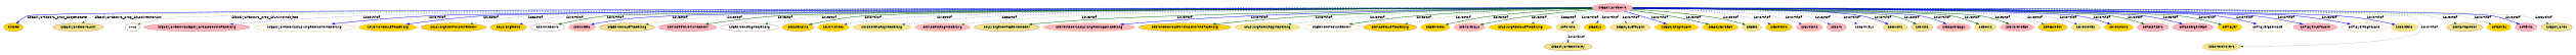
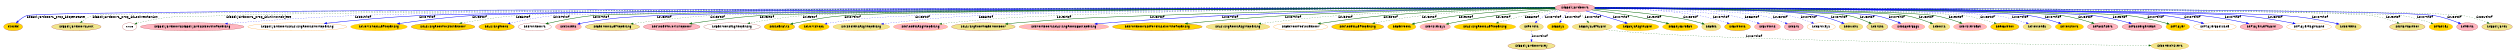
  strict digraph {
    fontname="DejaVu Sans Mono"
    node [color=darkorange fillcolor=gold fontname="DejaVu Sans Mono" node_type=entity_node style=filled]
    edge [color=darkgreen edge_type=relationship fontname="DejaVu Sans Mono" style=bold]
    idBackyardDoor1 [color=brown fillcolor=lightpink]
    closed [color=brown node_type=property_node]
    idBackyardDoor1Lock [color=brown fillcolor=khaki node_type=property_node]
    true [color=brown fillcolor=white node_type=property_node]
    idBackyardDoor1idBackyard1idSouthOfOpening [color=brown fillcolor=lightpink]
    idBackyardDoor1idLivingRoom1FrontOpening [fillcolor=white]
    idWorkshop1LeftOpening
    idLivingRoomToKitchenDoor [color=brown]
    idLivingRoom1 [color=brown]
    idFrontDoor1 [color=brown fillcolor=white]
    idCloset1 [fillcolor=lightpink]
    idBedroom1LeftOpening [color=brown fillcolor=khaki]
    idClosetToWorkshopDoor [color=brown fillcolor=lightpink]
    idBedroom1RightOpening [color=brown fillcolor=white]
    idSidewalk1 [color=brown]
    idWorkshop1
    idKitchen1RightOpening [fillcolor=khaki]
    idCloset1RightOpening [fillcolor=lightpink]
    idLivingRoomToBedroomDoor [color=brown fillcolor=khaki]
    idFrontDoor1idLivingRoom1BackOpening [fillcolor=lightpink]
    idFrontDoor1idPorch1idNorthOfOpening [color=brown]
    idLivingRoom1RightOpening [fillcolor=khaki]
    idBedroomToClosetDoor [fillcolor=white]
    idCloset1LeftOpening [color=brown]
    idBedroom1
    idDriveway1 [fillcolor=lightpink]
    idLivingRoom1LeftOpening
    idPorch1 [fillcolor=khaki]
    idBaby1
    idBaby1LeftHand [fillcolor=khaki]
    idBaby1RightHand
    idBabyCarSeat
    idBed1 [fillcolor=khaki]
    idButton1 [color=brown]
    idButton2 [fillcolor=lightpink]
    idCar1 [color=brown fillcolor=lightpink]
    idCardKey1 [fillcolor=white]
    idCouch1 [fillcolor=khaki]
    idCrib1 [color=brown fillcolor=khaki]
    idDiaperBag1 [fillcolor=lightpink]
    idDock1 [fillcolor=khaki]
    idDriverSeat [fillcolor=lightpink]
    idGoButton [color=brown]
    idMomNote1 [fillcolor=khaki]
    idMonitor1
    idPacifier1 [color=brown fillcolor=lightpink]
    idPassengerSeat [color=brown fillcolor=lightpink]
    idPlayer
    idPlayerBackside [fillcolor=white]
    idPlayerLeftHand [color=brown fillcolor=lightpink]
    idPlayerRightHand [fillcolor=white]
    idScreen1 [fillcolor=khaki]
    idScrewdriver1 [fillcolor=khaki]
    idStartButton [color=brown fillcolor=khaki]
    n55 [label=idTable4]
    idTent1 [color=brown fillcolor=lightpink]
    idBackyard1 [color=brown fillcolor=khaki]
    idBackyardDoor1Key [color=brown fillcolor=khaki]
    idBackyardDoor1 -> closed [color=blue edge_type=property label=idBackyardDoor1_prop_idOpenState]
    idBackyardDoor1 -> idBackyardDoor1Lock [edge_type=property label=idBackyardDoor1_prop_idLockMechanism style=dashed]
    idBackyardDoor1 -> true [edge_type=property label=idBackyardDoor1_prop_idUnknownObject style=dashed]
    idBackyardDoor1 -> idBackyardDoor1idBackyard1idSouthOfOpening [color=blue label=isSouthOf style=dashed]
    idBackyardDoor1 -> idBackyardDoor1idLivingRoom1FrontOpening [color=blue label=isNorthOf]
    idBackyardDoor1 -> idWorkshop1LeftOpening [color=blue label=isWestOf]
    idBackyardDoor1 -> idLivingRoomToKitchenDoor [label=isEastOf style=dashed]
    idBackyardDoor1 -> idLivingRoom1 [color=blue label=isNorthOf style=dashed]
    idBackyardDoor1 -> idFrontDoor1 [label=isNorthOf]
    idBackyardDoor1 -> idCloset1 [color=blue label=isWestOf]
    idBackyardDoor1 -> idBedroom1LeftOpening [label=isWestOf style=dashed]
    idBackyardDoor1 -> idClosetToWorkshopDoor [label=isWestOf]
    idBackyardDoor1 -> idBedroom1RightOpening [label=isWestOf style=dashed]
    idBackyardDoor1 -> idSidewalk1 [label=isNorthOf]
    idBackyardDoor1 -> idWorkshop1 [color=blue label=isWestOf style=dashed]
    idBackyardDoor1 -> idKitchen1RightOpening [color=blue label=isEastOf style=dashed]
    idBackyardDoor1 -> idCloset1RightOpening [label=isWestOf style=dashed]
    idBackyardDoor1 -> idLivingRoomToBedroomDoor [label=isWestOf]
    idBackyardDoor1 -> idFrontDoor1idLivingRoom1BackOpening [color=blue label=isNorthOf]
    idBackyardDoor1 -> idFrontDoor1idPorch1idNorthOfOpening [label=isNorthOf]
    idBackyardDoor1 -> idLivingRoom1RightOpening [label=isWestOf style=dashed]
    idBackyardDoor1 -> idBedroomToClosetDoor [label=isWestOf]
    idBackyardDoor1 -> idCloset1LeftOpening [label=isWestOf style=dashed]
    idBackyardDoor1 -> idBedroom1 [label=isWestOf]
    idBackyardDoor1 -> idDriveway1 [label=isWestOf]
    idBackyardDoor1 -> idLivingRoom1LeftOpening [label=isEastOf style=dashed]
    idBackyardDoor1 -> idPorch1 [color=blue label=isNorthOf style=dashed]
    idBackyardDoor1 -> idBaby1 [color=blue label=isNorthOf style=dashed]
    idBackyardDoor1 -> idBaby1LeftHand [label=isNorthOf style=dashed]
    idBackyardDoor1 -> idBaby1RightHand [color=blue label=isNorthOf]
    idBackyardDoor1 -> idBabyCarSeat [label=isWestOf]
    idBackyardDoor1 -> idBed1 [label=isWestOf]
    idBackyardDoor1 -> idButton1 [color=blue label=isNorthOf style=dashed]
-   idBackyardDoor1 -> idButton2 [color=blue label=isNorthOf style=dashed]
+   idBackyardDoor1 -> idButton2 [color=blue label=isEastOf style=dashed]
    idBackyardDoor1 -> idCar1 [color=blue label=isWestOf style=dashed]
    idBackyardDoor1 -> idCardKey1 [color=blue label=isNorthOf style=dashed]
    idBackyardDoor1 -> idCouch1 [color=blue label=isNorthOf]
    idBackyardDoor1 -> idCrib1 [label=isWestOf]
    idBackyardDoor1 -> idDiaperBag1 [color=blue label=isNorthOf]
    idBackyardDoor1 -> idDock1 [label=isWestOf]
    idBackyardDoor1 -> idDriverSeat [label=isWestOf]
    idBackyardDoor1 -> idGoButton [label=isWestOf style=dashed]
    idBackyardDoor1 -> idMomNote1 [color=blue label=isNorthOf style=dashed]
    idBackyardDoor1 -> idMonitor1 [color=blue label=isNorthOf]
    idBackyardDoor1 -> idPacifier1 [label=isWestOf]
    idBackyardDoor1 -> idPassengerSeat [color=blue label=isWestOf]
    idBackyardDoor1 -> idPlayer [label=isNorthOf]
    idBackyardDoor1 -> idPlayerBackside [color=blue label=isNorthOf]
    idBackyardDoor1 -> idPlayerLeftHand [color=blue label=isNorthOf]
    idBackyardDoor1 -> idPlayerRightHand [color=blue label=isWestOf]
    idBackyardDoor1 -> idScreen1 [color=blue label=isNorthOf]
-   idBackyardDoor1 -> idScrewdriver1 [label=isNorthOf style=dashed]
+   idBaby1LeftHand -> idScrewdriver1 [label=isNorthOf style=dashed]
    idBackyardDoor1 -> idStartButton [label=isWestOf style=dashed]
    idBackyardDoor1 -> n55 [label=isNorthOf style=dashed]
    idBackyardDoor1 -> idTent1 [color=blue label=isWestOf]
    idBackyardDoor1 -> idBackyard1 [label=isSouthOf style=dashed]
    idPorch1 -> idBackyardDoor1Key [color=blue label=isNorthOf style=dashed]
  }
